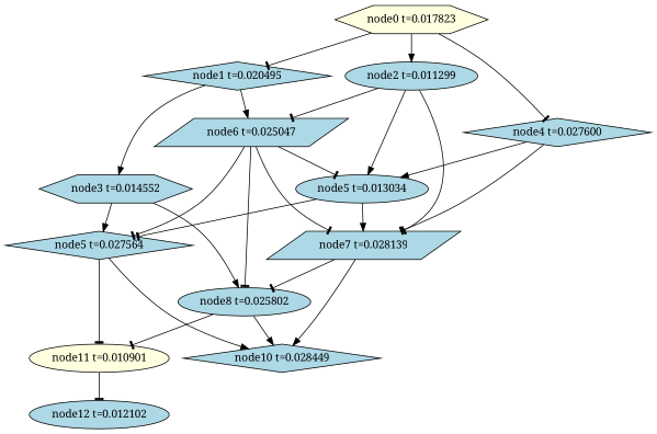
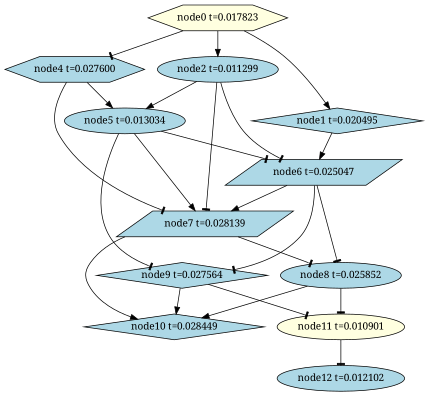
  digraph {
    fontname="Noto Serif"
    node [fillcolor=lightblue fontname="Noto Serif" shape=ellipse style=filled]
    edge [arrowhead=tee fontname="Noto Serif"]
    n1 [label="node12 t=0.012102"]
    n2 [fillcolor=lightyellow label="node11 t=0.010901"]
    n3 [label="node10 t=0.028449" shape=diamond]
-   n4 [label="node5 t=0.027564" shape=diamond]
-   n5 [label="node8 t=0.025802"]
+   n4 [label="node9 t=0.027564" shape=diamond]
+   n5 [label="node8 t=0.025852"]
    n6 [label="node7 t=0.028139" shape=parallelogram]
    n7 [label="node6 t=0.025047" shape=parallelogram]
    n8 [label="node5 t=0.013034"]
-   n9 [label="node4 t=0.027600" shape=diamond]
-   n10 [label="node3 t=0.014552" shape=hexagon]
+   n9 [label="node4 t=0.027600" shape=hexagon]
    n11 [label="node2 t=0.011299"]
    n12 [label="node1 t=0.020495" shape=diamond]
    n13 [fillcolor=lightyellow label="node0 t=0.017823" shape=hexagon]
    n2 -> n1
    n4 -> n2
    n4 -> n3 [arrowhead=normal]
    n5 -> n2
    n5 -> n3 [arrowhead=normal]
    n6 -> n3 [arrowhead=normal]
    n6 -> n5
    n7 -> n4
    n7 -> n5
-   n7 -> n6
+   n7 -> n6 [arrowhead=normal]
    n8 -> n4
    n8 -> n6 [arrowhead=normal]
-   n7 -> n8
+   n8 -> n7
    n9 -> n6
    n9 -> n8 [arrowhead=normal]
-   n10 -> n4 [arrowhead=normal]
-   n10 -> n5 [arrowhead=normal]
    n11 -> n6
    n11 -> n7
    n11 -> n8 [arrowhead=normal]
    n12 -> n7 [arrowhead=normal]
-   n12 -> n10 [arrowhead=normal]
    n13 -> n9
    n13 -> n11 [arrowhead=normal]
-   n13 -> n12
+   n13 -> n12 [arrowhead=normal]
  }
